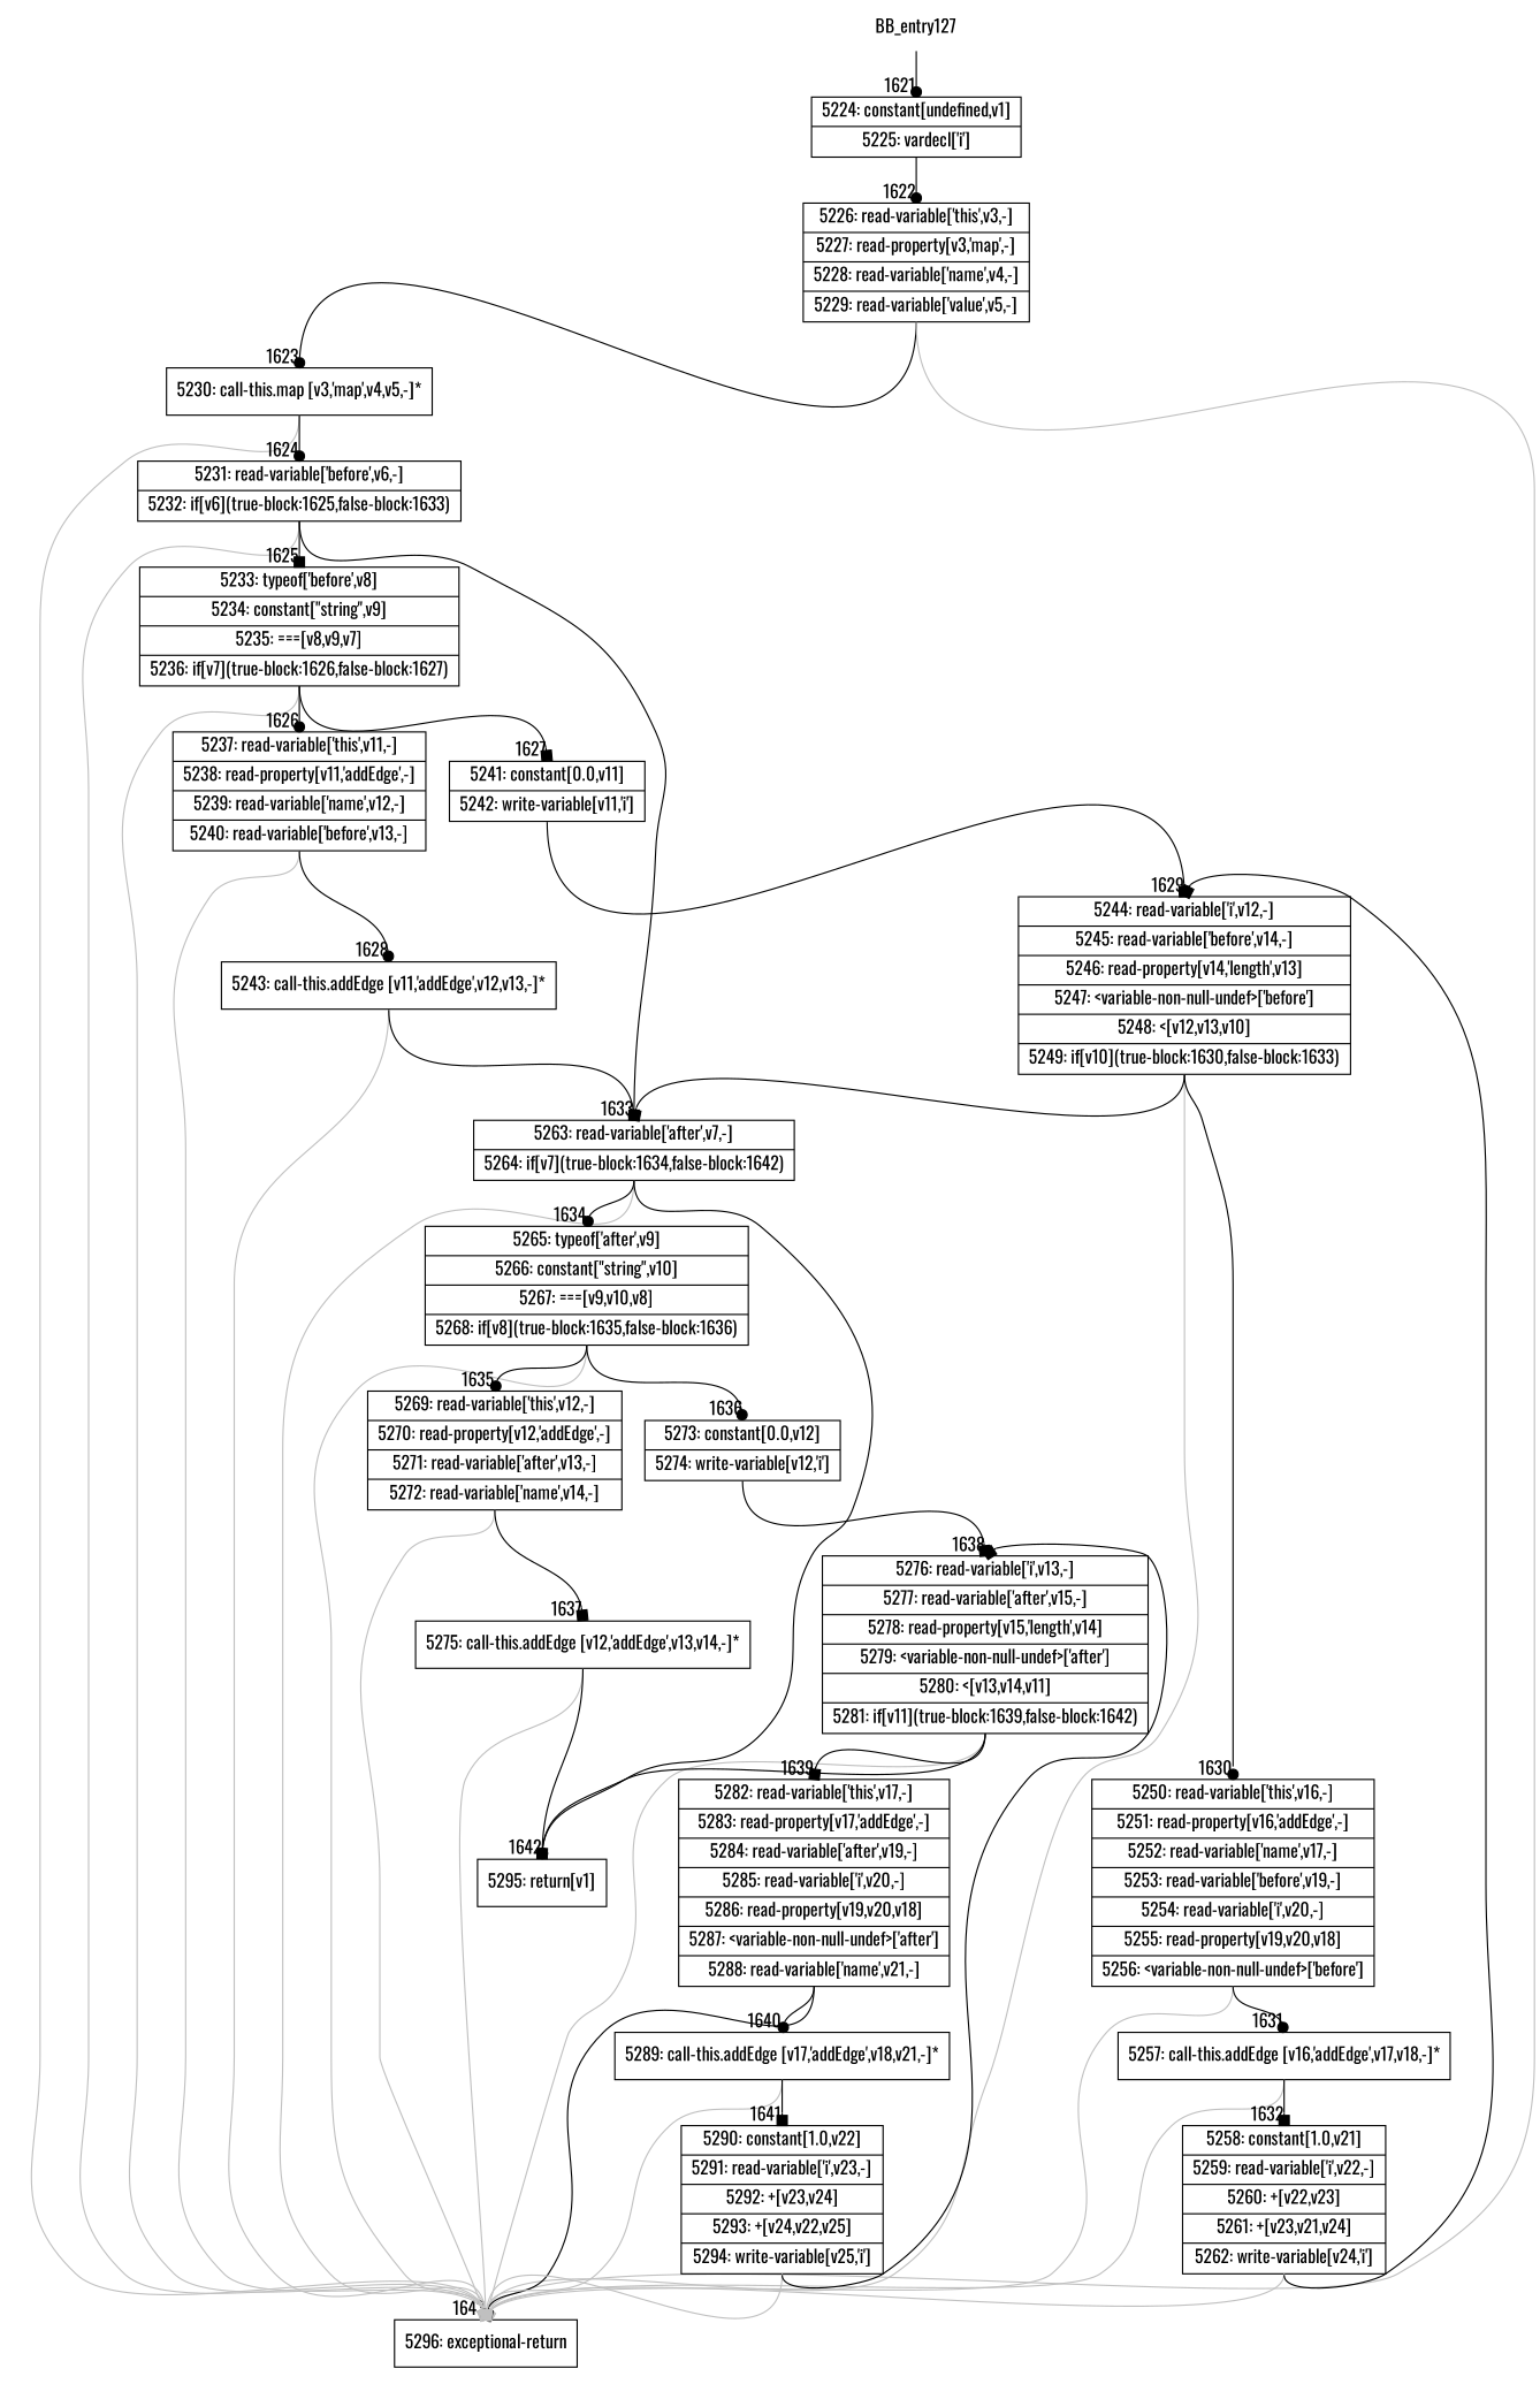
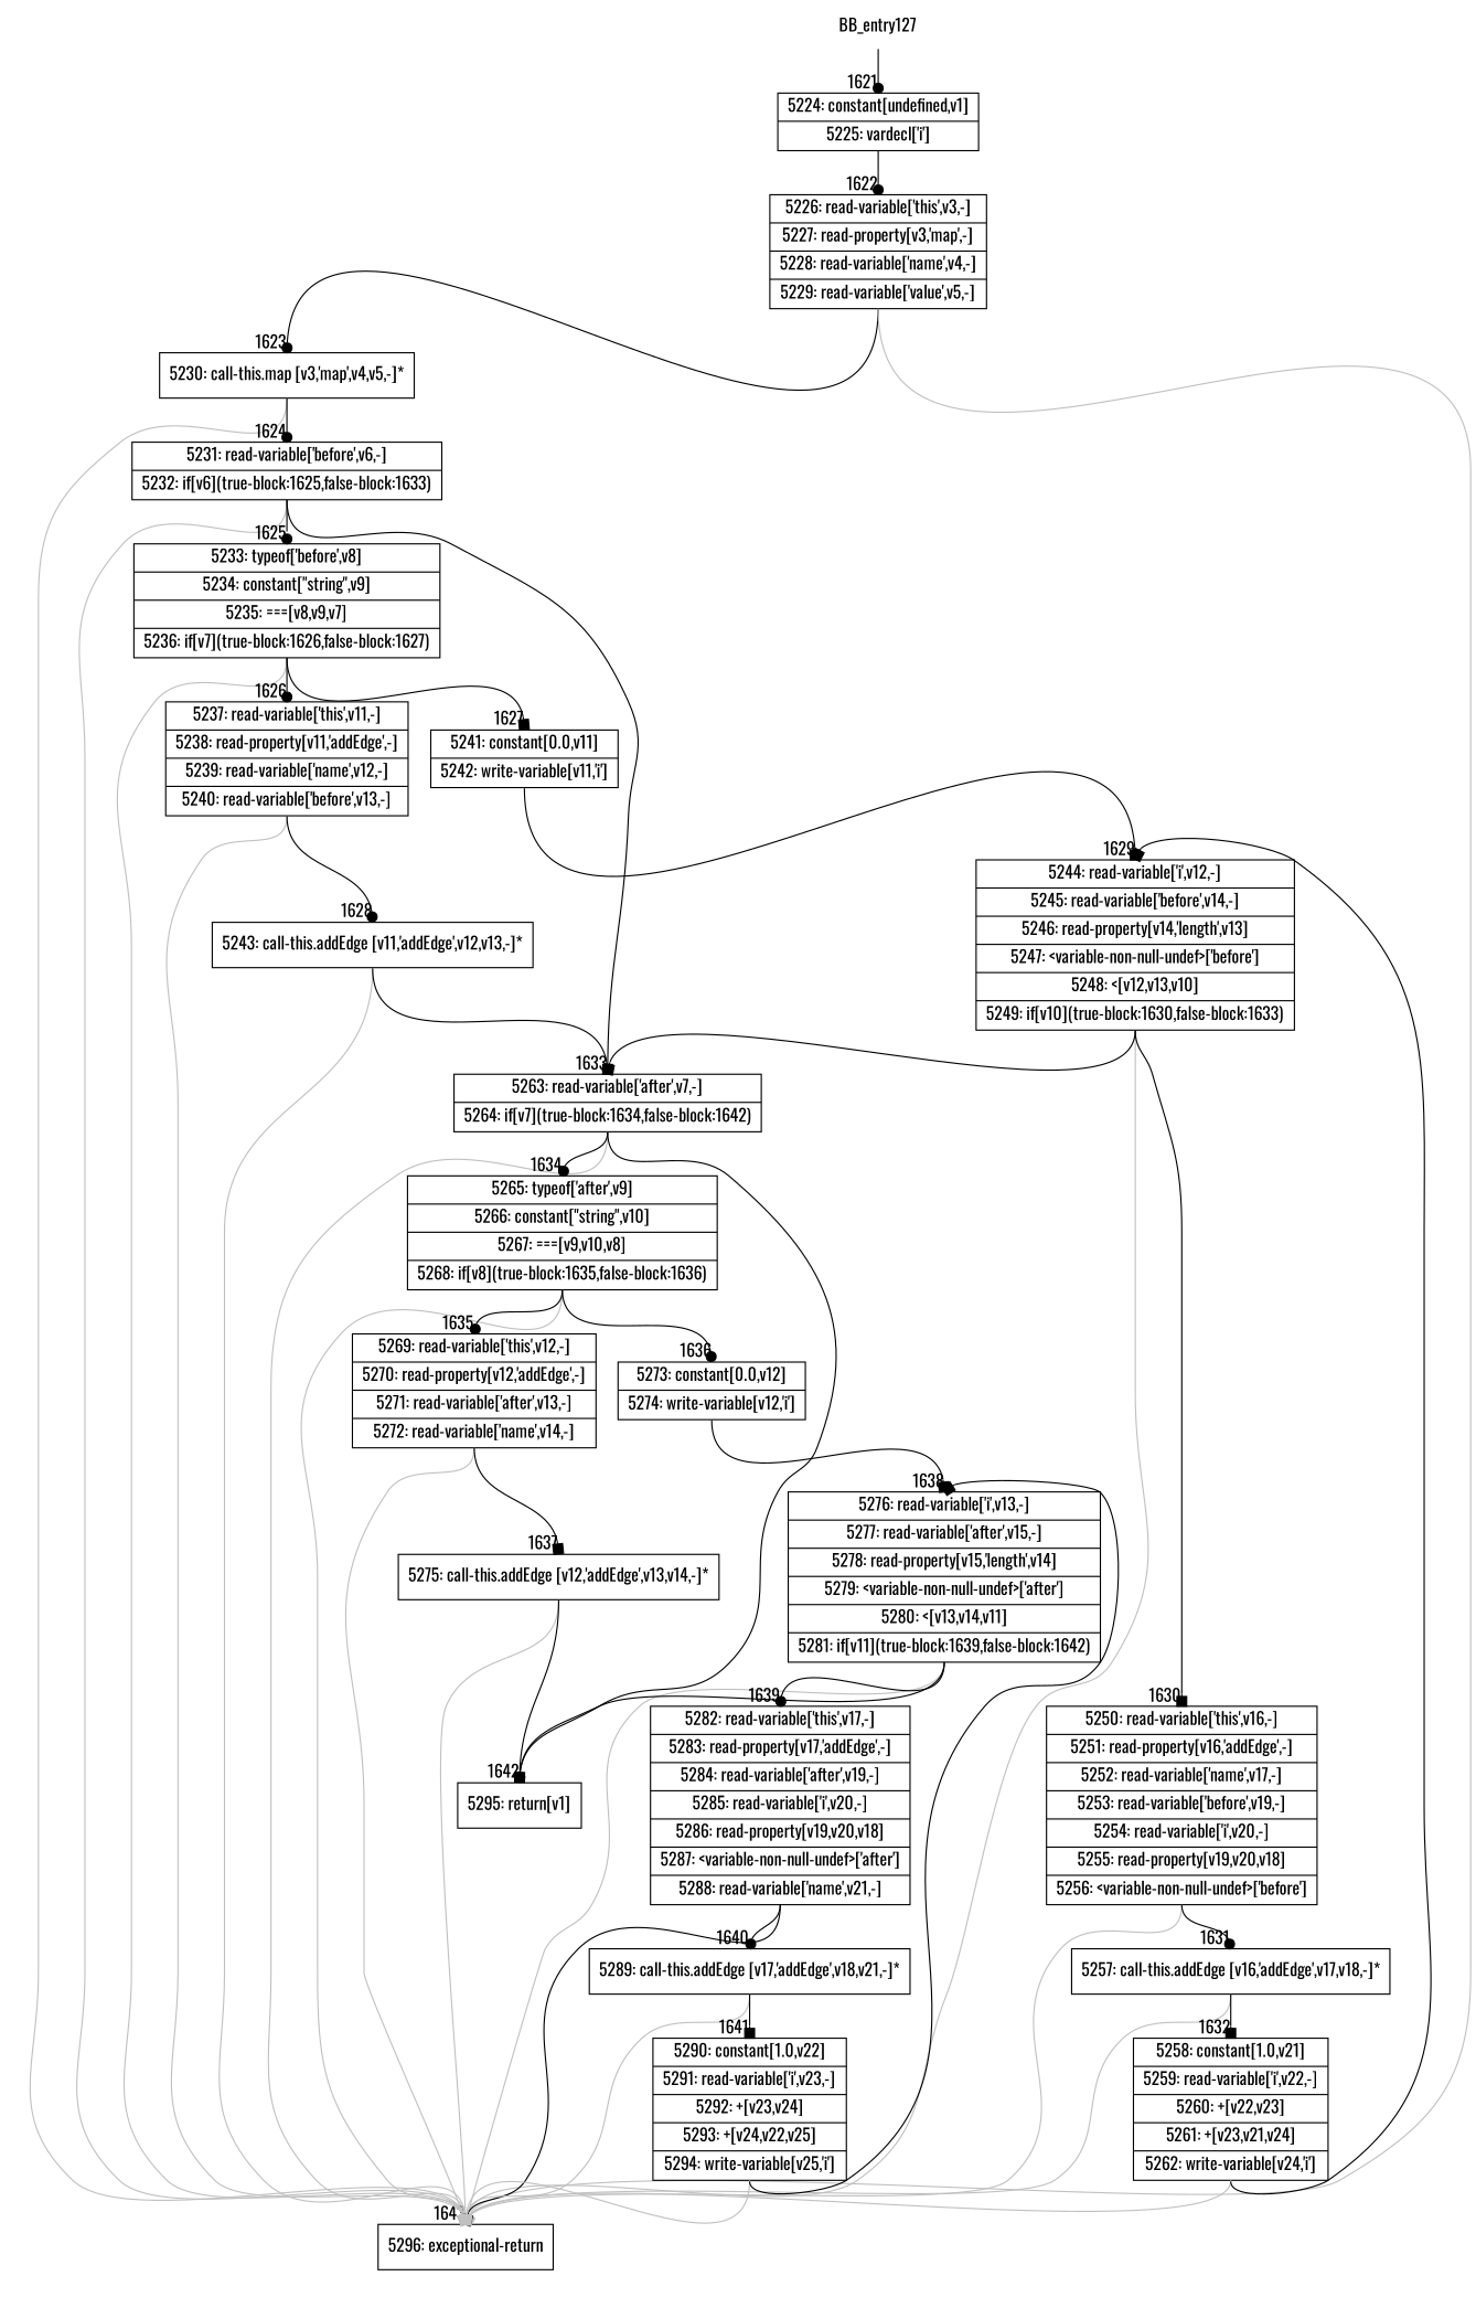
  digraph {
    fontname=Oswald
    rankdir=TD
    node [fontname=Oswald shape=record]
    edge [arrowhead=box fontname=Oswald headport=n tailport=s]
    n1 [label=BB_entry127 shape=none]
    n2 [label="{5224: constant[undefined,v1]|5225: vardecl['i']}"]
    n3 [label="{5226: read-variable['this',v3,-]|5227: read-property[v3,'map',-]|5228: read-variable['name',v4,-]|5229: read-variable['value',v5,-]}"]
    n4 [label="{5230: call-this.map [v3,'map',v4,v5,-]*}"]
    n5 [label="{5296: exceptional-return}"]
    n6 [label="{5231: read-variable['before',v6,-]|5232: if[v6](true-block:1625,false-block:1633)}"]
    n7 [label="{5233: typeof['before',v8]|5234: constant[\"string\",v9]|5235: ===[v8,v9,v7]|5236: if[v7](true-block:1626,false-block:1627)}"]
    n8 [label="{5263: read-variable['after',v7,-]|5264: if[v7](true-block:1634,false-block:1642)}"]
    n9 [label="{5237: read-variable['this',v11,-]|5238: read-property[v11,'addEdge',-]|5239: read-variable['name',v12,-]|5240: read-variable['before',v13,-]}"]
    n10 [label="{5241: constant[0.0,v11]|5242: write-variable[v11,'i']}"]
    n11 [label="{5265: typeof['after',v9]|5266: constant[\"string\",v10]|5267: ===[v9,v10,v8]|5268: if[v8](true-block:1635,false-block:1636)}"]
    n12 [label="{5295: return[v1]}"]
    n13 [label="{5243: call-this.addEdge [v11,'addEdge',v12,v13,-]*}"]
    n14 [label="{5244: read-variable['i',v12,-]|5245: read-variable['before',v14,-]|5246: read-property[v14,'length',v13]|5247: \<variable-non-null-undef\>['before']|5248: \<[v12,v13,v10]|5249: if[v10](true-block:1630,false-block:1633)}"]
    n15 [label="{5269: read-variable['this',v12,-]|5270: read-property[v12,'addEdge',-]|5271: read-variable['after',v13,-]|5272: read-variable['name',v14,-]}"]
    n16 [label="{5273: constant[0.0,v12]|5274: write-variable[v12,'i']}"]
    n17 [label="{5250: read-variable['this',v16,-]|5251: read-property[v16,'addEdge',-]|5252: read-variable['name',v17,-]|5253: read-variable['before',v19,-]|5254: read-variable['i',v20,-]|5255: read-property[v19,v20,v18]|5256: \<variable-non-null-undef\>['before']}"]
    n18 [label="{5257: call-this.addEdge [v16,'addEdge',v17,v18,-]*}"]
    n19 [label="{5258: constant[1.0,v21]|5259: read-variable['i',v22,-]|5260: +[v22,v23]|5261: +[v23,v21,v24]|5262: write-variable[v24,'i']}"]
    n20 [label="{5275: call-this.addEdge [v12,'addEdge',v13,v14,-]*}"]
    n21 [label="{5276: read-variable['i',v13,-]|5277: read-variable['after',v15,-]|5278: read-property[v15,'length',v14]|5279: \<variable-non-null-undef\>['after']|5280: \<[v13,v14,v11]|5281: if[v11](true-block:1639,false-block:1642)}"]
    n22 [label="{5282: read-variable['this',v17,-]|5283: read-property[v17,'addEdge',-]|5284: read-variable['after',v19,-]|5285: read-variable['i',v20,-]|5286: read-property[v19,v20,v18]|5287: \<variable-non-null-undef\>['after']|5288: read-variable['name',v21,-]}"]
    n23 [label="{5289: call-this.addEdge [v17,'addEdge',v18,v21,-]*}"]
    n24 [label="{5290: constant[1.0,v22]|5291: read-variable['i',v23,-]|5292: +[v23,v24]|5293: +[v24,v22,v25]|5294: write-variable[v25,'i']}"]
    n1 -> n2 [arrowhead=dot headlabel="    1621"]
    n2 -> n3 [arrowhead=dot headlabel="      1622"]
    n3 -> n4 [arrowhead=dot headlabel="      1623"]
    n3 -> n5 [color=gray headlabel="      1643"]
    n4 -> n5 [arrowhead=dot color=gray]
    n4 -> n6 [arrowhead=dot headlabel="      1624"]
    n6 -> n5 [arrowhead=dot color=gray]
-   n6 -> n7 [headlabel="      1625"]
+   n6 -> n7 [arrowhead=dot headlabel="      1625"]
    n6 -> n8 [headlabel="      1633"]
    n7 -> n5 [arrowhead=dot color=gray]
    n7 -> n9 [arrowhead=dot headlabel="      1626"]
    n7 -> n10 [headlabel="      1627"]
    n8 -> n5 [color=gray]
    n8 -> n11 [arrowhead=dot headlabel="      1634"]
    n8 -> n12 [arrowhead=dot headlabel="      1642"]
    n9 -> n5 [color=gray]
    n9 -> n13 [arrowhead=dot headlabel="      1628"]
    n10 -> n14 [headlabel="      1629"]
    n11 -> n5 [color=gray]
    n11 -> n15 [arrowhead=dot headlabel="      1635"]
    n11 -> n16 [arrowhead=dot headlabel="      1636"]
    n13 -> n5 [color=gray]
    n13 -> n8 [arrowhead=dot]
    n14 -> n5 [arrowhead=dot color=gray]
    n14 -> n8
-   n14 -> n17 [arrowhead=dot headlabel="      1630"]
+   n14 -> n17 [headlabel="      1630"]
    n15 -> n5 [color=gray]
    n15 -> n20 [headlabel="      1637"]
    n16 -> n21 [headlabel="      1638"]
    n17 -> n5 [color=gray]
    n17 -> n18 [arrowhead=dot headlabel="      1631"]
    n18 -> n5 [color=gray]
    n18 -> n19 [headlabel="      1632"]
    n19 -> n5 [arrowhead=dot color=gray]
    n19 -> n14
    n20 -> n5 [color=gray]
    n20 -> n12
    n21 -> n5 [color=gray]
    n21 -> n12 [arrowhead=dot]
-   n21 -> n22 [headlabel="      1639"]
+   n21 -> n22 [arrowhead=dot headlabel="      1639"]
    n22 -> n5 [color=black]
    n22 -> n23 [arrowhead=dot headlabel="      1640"]
    n23 -> n5 [color=gray]
    n23 -> n24 [headlabel="      1641"]
    n24 -> n5 [color=gray]
    n24 -> n21
  }
